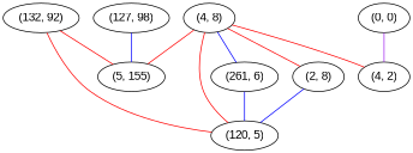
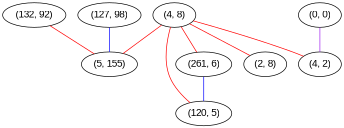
  graph {
    fontname="Liberation Sans"
    node [fontname="Liberation Sans"]
    edge [color=red fontname="Liberation Sans" weight=1]
    "(132, 92)"
    "(120, 5)"
    "(5, 155)"
    "(127, 98)"
    "(4, 8)"
    "(261, 6)"
    "(2, 8)"
    "(4, 2)"
    "(0, 0)"
-   "(132, 92)" -- "(120, 5)"
    "(132, 92)" -- "(5, 155)"
    "(127, 98)" -- "(5, 155)" [color=blue weight=3]
    "(4, 8)" -- "(120, 5)" [weight=3]
    "(4, 8)" -- "(5, 155)"
-   "(4, 8)" -- "(261, 6)" [color=blue]
+   "(4, 8)" -- "(261, 6)"
    "(4, 8)" -- "(2, 8)"
    "(4, 8)" -- "(4, 2)"
    "(261, 6)" -- "(120, 5)" [color=blue weight=3]
-   "(2, 8)" -- "(120, 5)" [color=blue weight=3]
    "(0, 0)" -- "(4, 2)" [color=purple weight=4]
  }
